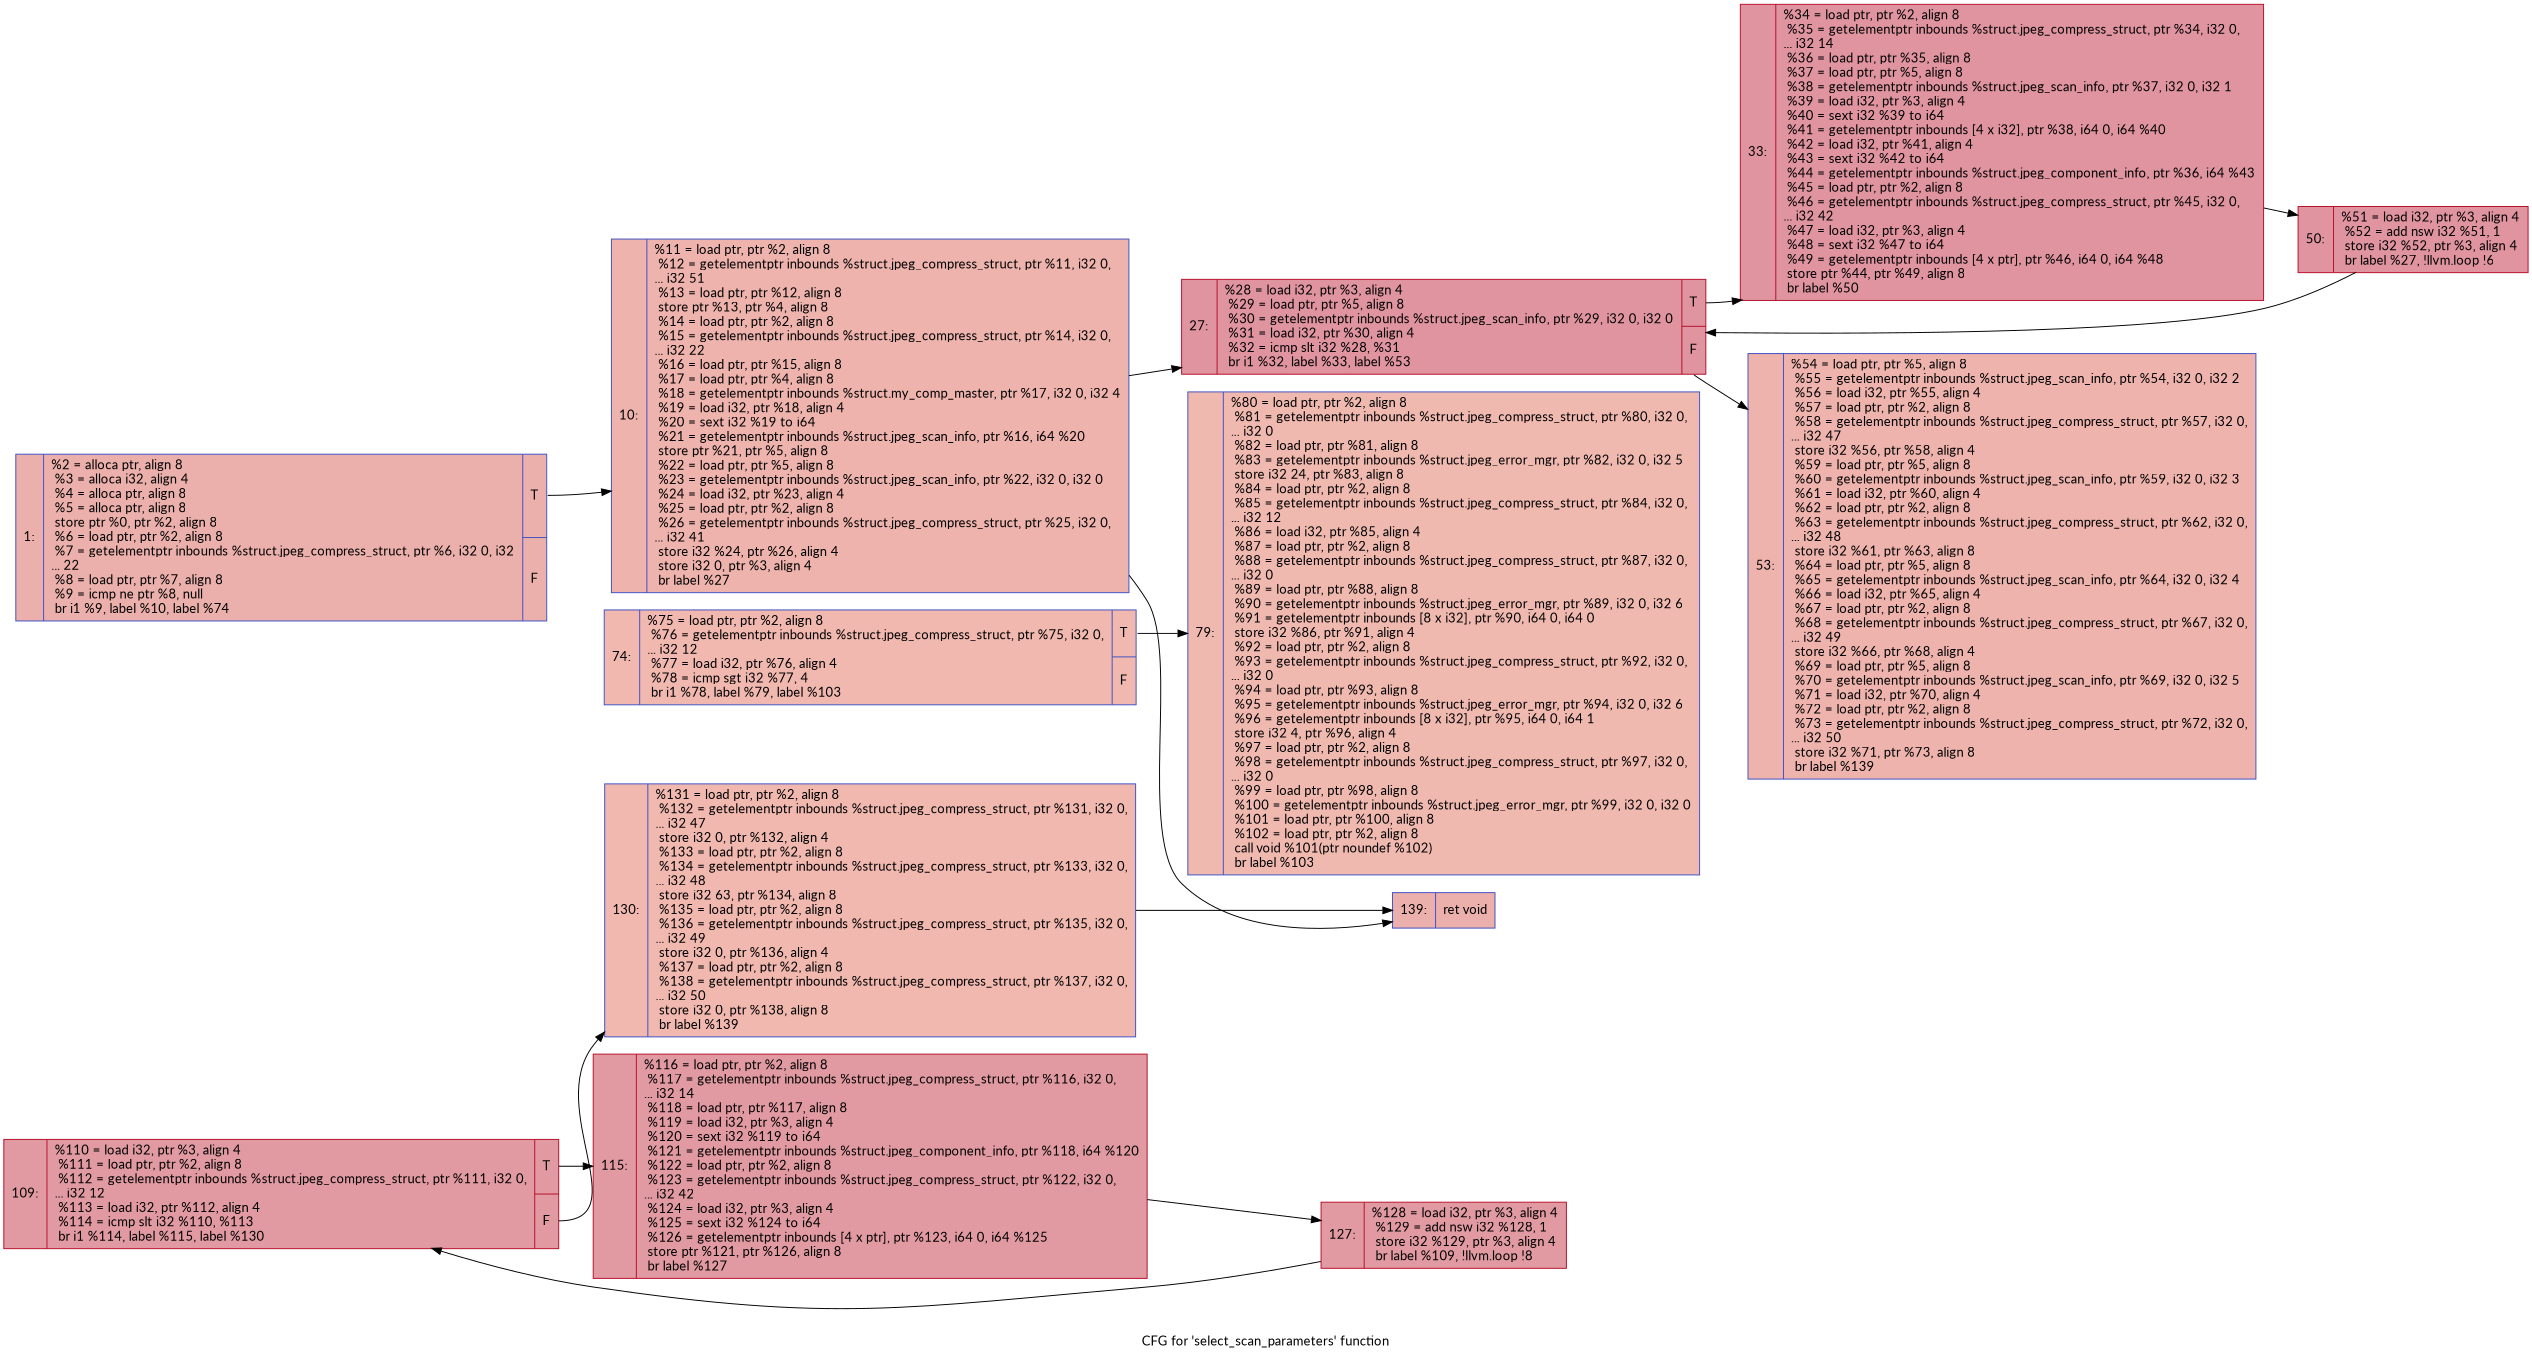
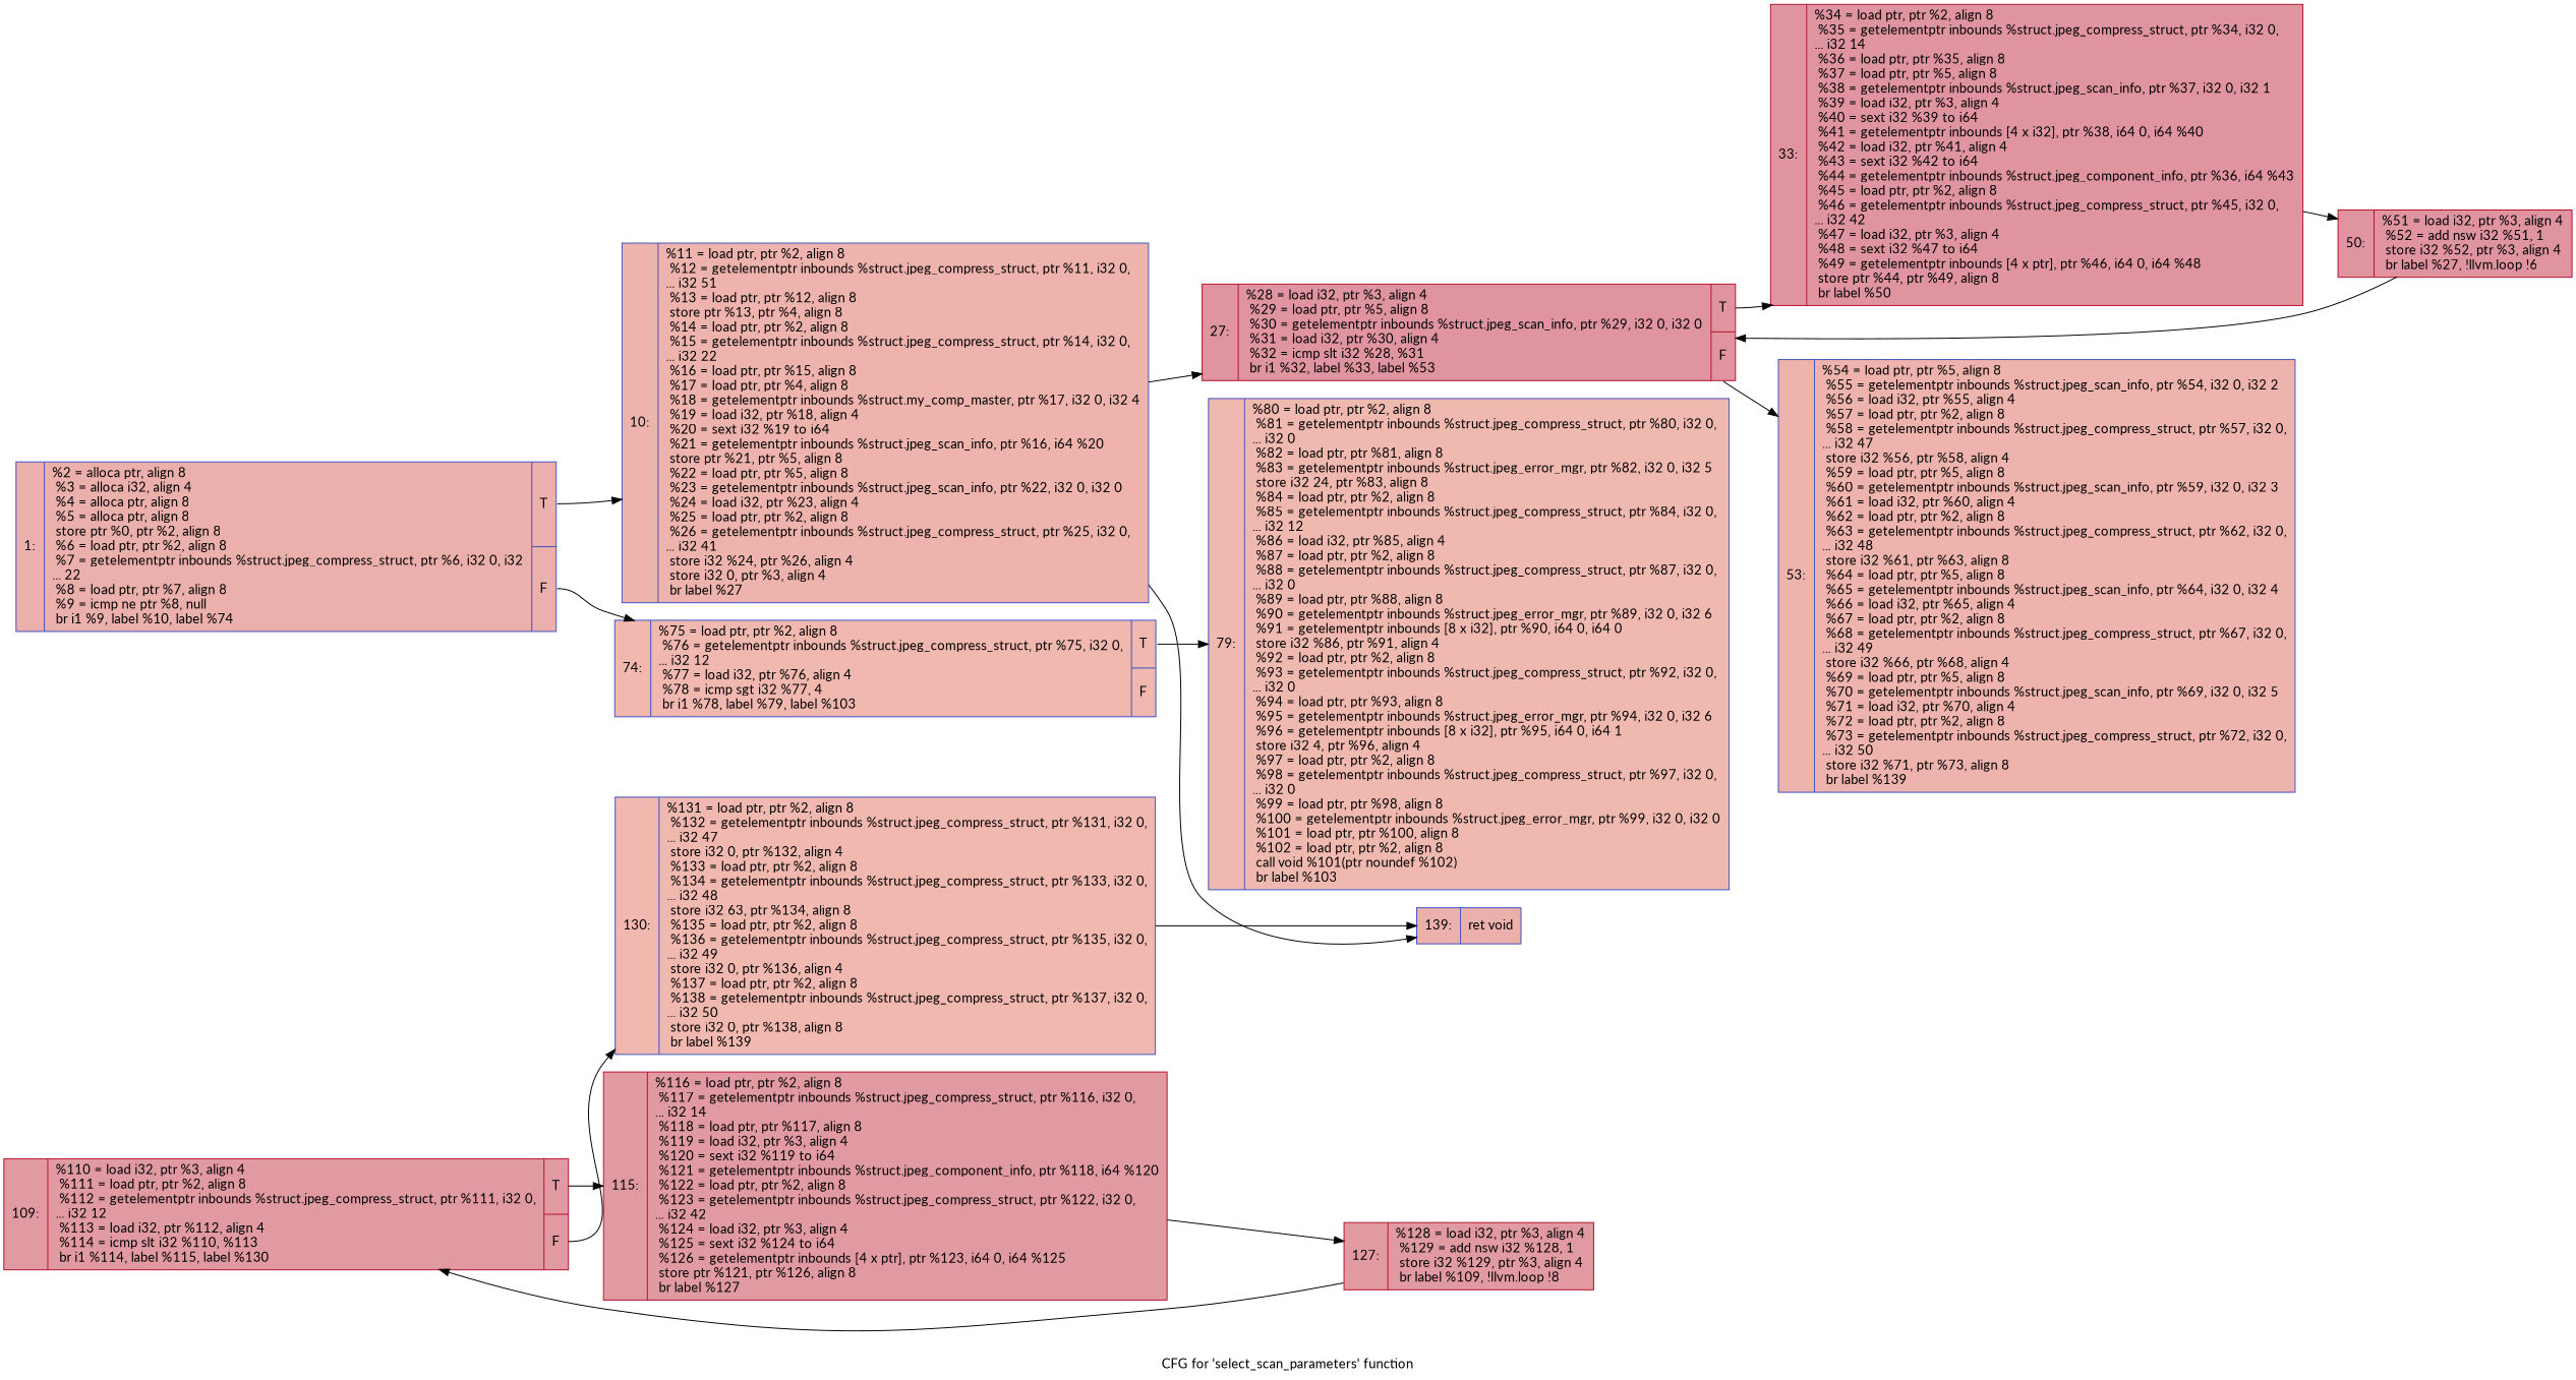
  digraph {
    fontname=Lato
    label="CFG for 'select_scan_parameters' function"
    rankdir=LR
    node [color="#3d50c3ff" fillcolor="#b70d2870" fontname=Lato shape=record style=filled]
    edge [fontname=Lato]
    n1 [fillcolor="#d24b4070" label="{1:\l|  %2 = alloca ptr, align 8\l  %3 = alloca i32, align 4\l  %4 = alloca ptr, align 8\l  %5 = alloca ptr, align 8\l  store ptr %0, ptr %2, align 8\l  %6 = load ptr, ptr %2, align 8\l  %7 = getelementptr inbounds %struct.jpeg_compress_struct, ptr %6, i32 0, i32\l... 22\l  %8 = load ptr, ptr %7, align 8\l  %9 = icmp ne ptr %8, null\l  br i1 %9, label %10, label %74\l|{<s0>T|<s1>F}}"]
    n2 [fillcolor="#d6524470" label="{10:\l|  %11 = load ptr, ptr %2, align 8\l  %12 = getelementptr inbounds %struct.jpeg_compress_struct, ptr %11, i32 0,\l... i32 51\l  %13 = load ptr, ptr %12, align 8\l  store ptr %13, ptr %4, align 8\l  %14 = load ptr, ptr %2, align 8\l  %15 = getelementptr inbounds %struct.jpeg_compress_struct, ptr %14, i32 0,\l... i32 22\l  %16 = load ptr, ptr %15, align 8\l  %17 = load ptr, ptr %4, align 8\l  %18 = getelementptr inbounds %struct.my_comp_master, ptr %17, i32 0, i32 4\l  %19 = load i32, ptr %18, align 4\l  %20 = sext i32 %19 to i64\l  %21 = getelementptr inbounds %struct.jpeg_scan_info, ptr %16, i64 %20\l  store ptr %21, ptr %5, align 8\l  %22 = load ptr, ptr %5, align 8\l  %23 = getelementptr inbounds %struct.jpeg_scan_info, ptr %22, i32 0, i32 0\l  %24 = load i32, ptr %23, align 4\l  %25 = load ptr, ptr %2, align 8\l  %26 = getelementptr inbounds %struct.jpeg_compress_struct, ptr %25, i32 0,\l... i32 41\l  store i32 %24, ptr %26, align 4\l  store i32 0, ptr %3, align 4\l  br label %27\l}"]
    n3 [fillcolor="#dc5d4a70" label="{74:\l|  %75 = load ptr, ptr %2, align 8\l  %76 = getelementptr inbounds %struct.jpeg_compress_struct, ptr %75, i32 0,\l... i32 12\l  %77 = load i32, ptr %76, align 4\l  %78 = icmp sgt i32 %77, 4\l  br i1 %78, label %79, label %103\l|{<s0>T|<s1>F}}"]
    n4 [color="#b70d28ff" label="{27:\l|  %28 = load i32, ptr %3, align 4\l  %29 = load ptr, ptr %5, align 8\l  %30 = getelementptr inbounds %struct.jpeg_scan_info, ptr %29, i32 0, i32 0\l  %31 = load i32, ptr %30, align 4\l  %32 = icmp slt i32 %28, %31\l  br i1 %32, label %33, label %53\l|{<s0>T|<s1>F}}"]
    n5 [fillcolor="#d24b4070" label="{139:\l|  ret void\l}"]
    n6 [fillcolor="#de614d70" label="{79:\l|  %80 = load ptr, ptr %2, align 8\l  %81 = getelementptr inbounds %struct.jpeg_compress_struct, ptr %80, i32 0,\l... i32 0\l  %82 = load ptr, ptr %81, align 8\l  %83 = getelementptr inbounds %struct.jpeg_error_mgr, ptr %82, i32 0, i32 5\l  store i32 24, ptr %83, align 8\l  %84 = load ptr, ptr %2, align 8\l  %85 = getelementptr inbounds %struct.jpeg_compress_struct, ptr %84, i32 0,\l... i32 12\l  %86 = load i32, ptr %85, align 4\l  %87 = load ptr, ptr %2, align 8\l  %88 = getelementptr inbounds %struct.jpeg_compress_struct, ptr %87, i32 0,\l... i32 0\l  %89 = load ptr, ptr %88, align 8\l  %90 = getelementptr inbounds %struct.jpeg_error_mgr, ptr %89, i32 0, i32 6\l  %91 = getelementptr inbounds [8 x i32], ptr %90, i64 0, i64 0\l  store i32 %86, ptr %91, align 4\l  %92 = load ptr, ptr %2, align 8\l  %93 = getelementptr inbounds %struct.jpeg_compress_struct, ptr %92, i32 0,\l... i32 0\l  %94 = load ptr, ptr %93, align 8\l  %95 = getelementptr inbounds %struct.jpeg_error_mgr, ptr %94, i32 0, i32 6\l  %96 = getelementptr inbounds [8 x i32], ptr %95, i64 0, i64 1\l  store i32 4, ptr %96, align 4\l  %97 = load ptr, ptr %2, align 8\l  %98 = getelementptr inbounds %struct.jpeg_compress_struct, ptr %97, i32 0,\l... i32 0\l  %99 = load ptr, ptr %98, align 8\l  %100 = getelementptr inbounds %struct.jpeg_error_mgr, ptr %99, i32 0, i32 0\l  %101 = load ptr, ptr %100, align 8\l  %102 = load ptr, ptr %2, align 8\l  call void %101(ptr noundef %102)\l  br label %103\l}"]
    n7 [color="#b70d28ff" label="{33:\l|  %34 = load ptr, ptr %2, align 8\l  %35 = getelementptr inbounds %struct.jpeg_compress_struct, ptr %34, i32 0,\l... i32 14\l  %36 = load ptr, ptr %35, align 8\l  %37 = load ptr, ptr %5, align 8\l  %38 = getelementptr inbounds %struct.jpeg_scan_info, ptr %37, i32 0, i32 1\l  %39 = load i32, ptr %3, align 4\l  %40 = sext i32 %39 to i64\l  %41 = getelementptr inbounds [4 x i32], ptr %38, i64 0, i64 %40\l  %42 = load i32, ptr %41, align 4\l  %43 = sext i32 %42 to i64\l  %44 = getelementptr inbounds %struct.jpeg_component_info, ptr %36, i64 %43\l  %45 = load ptr, ptr %2, align 8\l  %46 = getelementptr inbounds %struct.jpeg_compress_struct, ptr %45, i32 0,\l... i32 42\l  %47 = load i32, ptr %3, align 4\l  %48 = sext i32 %47 to i64\l  %49 = getelementptr inbounds [4 x ptr], ptr %46, i64 0, i64 %48\l  store ptr %44, ptr %49, align 8\l  br label %50\l}"]
    n8 [fillcolor="#d6524470" label="{53:\l|  %54 = load ptr, ptr %5, align 8\l  %55 = getelementptr inbounds %struct.jpeg_scan_info, ptr %54, i32 0, i32 2\l  %56 = load i32, ptr %55, align 4\l  %57 = load ptr, ptr %2, align 8\l  %58 = getelementptr inbounds %struct.jpeg_compress_struct, ptr %57, i32 0,\l... i32 47\l  store i32 %56, ptr %58, align 4\l  %59 = load ptr, ptr %5, align 8\l  %60 = getelementptr inbounds %struct.jpeg_scan_info, ptr %59, i32 0, i32 3\l  %61 = load i32, ptr %60, align 4\l  %62 = load ptr, ptr %2, align 8\l  %63 = getelementptr inbounds %struct.jpeg_compress_struct, ptr %62, i32 0,\l... i32 48\l  store i32 %61, ptr %63, align 8\l  %64 = load ptr, ptr %5, align 8\l  %65 = getelementptr inbounds %struct.jpeg_scan_info, ptr %64, i32 0, i32 4\l  %66 = load i32, ptr %65, align 4\l  %67 = load ptr, ptr %2, align 8\l  %68 = getelementptr inbounds %struct.jpeg_compress_struct, ptr %67, i32 0,\l... i32 49\l  store i32 %66, ptr %68, align 4\l  %69 = load ptr, ptr %5, align 8\l  %70 = getelementptr inbounds %struct.jpeg_scan_info, ptr %69, i32 0, i32 5\l  %71 = load i32, ptr %70, align 4\l  %72 = load ptr, ptr %2, align 8\l  %73 = getelementptr inbounds %struct.jpeg_compress_struct, ptr %72, i32 0,\l... i32 50\l  store i32 %71, ptr %73, align 8\l  br label %139\l}"]
    n9 [color="#b70d28ff" label="{50:\l|  %51 = load i32, ptr %3, align 4\l  %52 = add nsw i32 %51, 1\l  store i32 %52, ptr %3, align 4\l  br label %27, !llvm.loop !6\l}"]
    n10 [color="#b70d28ff" fillcolor="#bb1b2c70" label="{109:\l|  %110 = load i32, ptr %3, align 4\l  %111 = load ptr, ptr %2, align 8\l  %112 = getelementptr inbounds %struct.jpeg_compress_struct, ptr %111, i32 0,\l... i32 12\l  %113 = load i32, ptr %112, align 4\l  %114 = icmp slt i32 %110, %113\l  br i1 %114, label %115, label %130\l|{<s0>T|<s1>F}}"]
    n11 [color="#b70d28ff" fillcolor="#bb1b2c70" label="{115:\l|  %116 = load ptr, ptr %2, align 8\l  %117 = getelementptr inbounds %struct.jpeg_compress_struct, ptr %116, i32 0,\l... i32 14\l  %118 = load ptr, ptr %117, align 8\l  %119 = load i32, ptr %3, align 4\l  %120 = sext i32 %119 to i64\l  %121 = getelementptr inbounds %struct.jpeg_component_info, ptr %118, i64 %120\l  %122 = load ptr, ptr %2, align 8\l  %123 = getelementptr inbounds %struct.jpeg_compress_struct, ptr %122, i32 0,\l... i32 42\l  %124 = load i32, ptr %3, align 4\l  %125 = sext i32 %124 to i64\l  %126 = getelementptr inbounds [4 x ptr], ptr %123, i64 0, i64 %125\l  store ptr %121, ptr %126, align 8\l  br label %127\l}"]
    n12 [fillcolor="#dc5d4a70" label="{130:\l|  %131 = load ptr, ptr %2, align 8\l  %132 = getelementptr inbounds %struct.jpeg_compress_struct, ptr %131, i32 0,\l... i32 47\l  store i32 0, ptr %132, align 4\l  %133 = load ptr, ptr %2, align 8\l  %134 = getelementptr inbounds %struct.jpeg_compress_struct, ptr %133, i32 0,\l... i32 48\l  store i32 63, ptr %134, align 8\l  %135 = load ptr, ptr %2, align 8\l  %136 = getelementptr inbounds %struct.jpeg_compress_struct, ptr %135, i32 0,\l... i32 49\l  store i32 0, ptr %136, align 4\l  %137 = load ptr, ptr %2, align 8\l  %138 = getelementptr inbounds %struct.jpeg_compress_struct, ptr %137, i32 0,\l... i32 50\l  store i32 0, ptr %138, align 8\l  br label %139\l}"]
    n13 [color="#b70d28ff" fillcolor="#bb1b2c70" label="{127:\l|  %128 = load i32, ptr %3, align 4\l  %129 = add nsw i32 %128, 1\l  store i32 %129, ptr %3, align 4\l  br label %109, !llvm.loop !8\l}"]
    n1 -> n2 [tailport=s0]
+   n1 -> n3 [tailport=s1]
    n2 -> n4
    n2 -> n5
    n3 -> n6 [tailport=s0]
    n4 -> n7 [tailport=s0]
    n4 -> n8 [tailport=s1]
    n7 -> n9
    n9 -> n4
    n10 -> n11 [tailport=s0]
    n10 -> n12 [tailport=s1]
    n11 -> n13
    n12 -> n5
    n13 -> n10
  }
